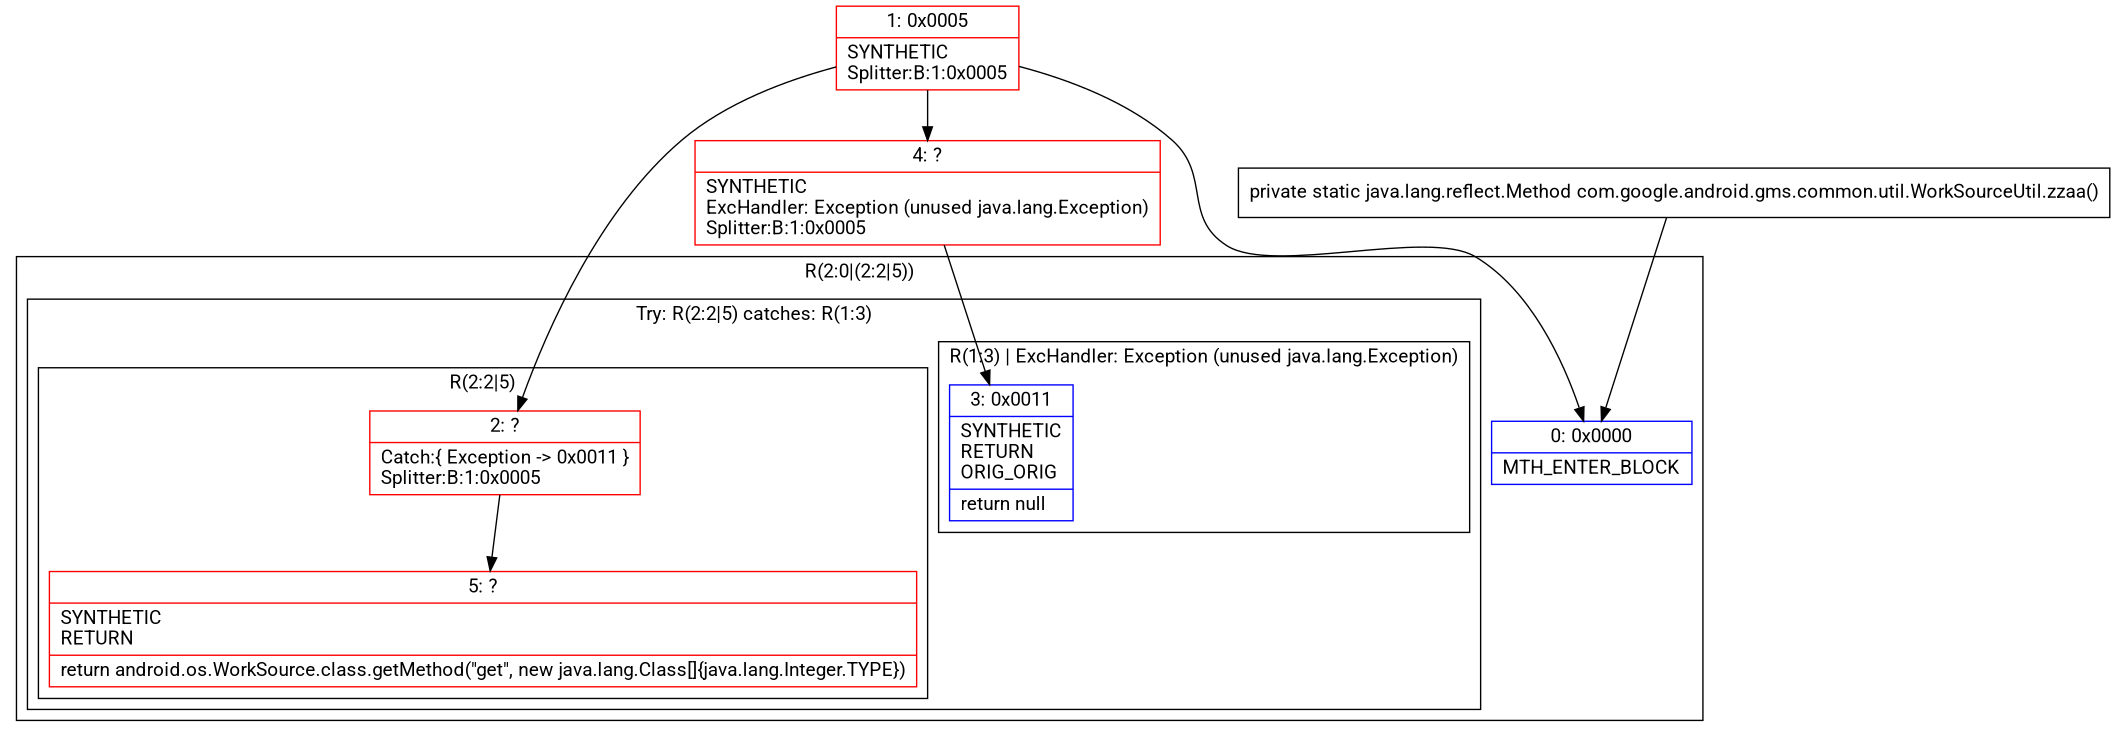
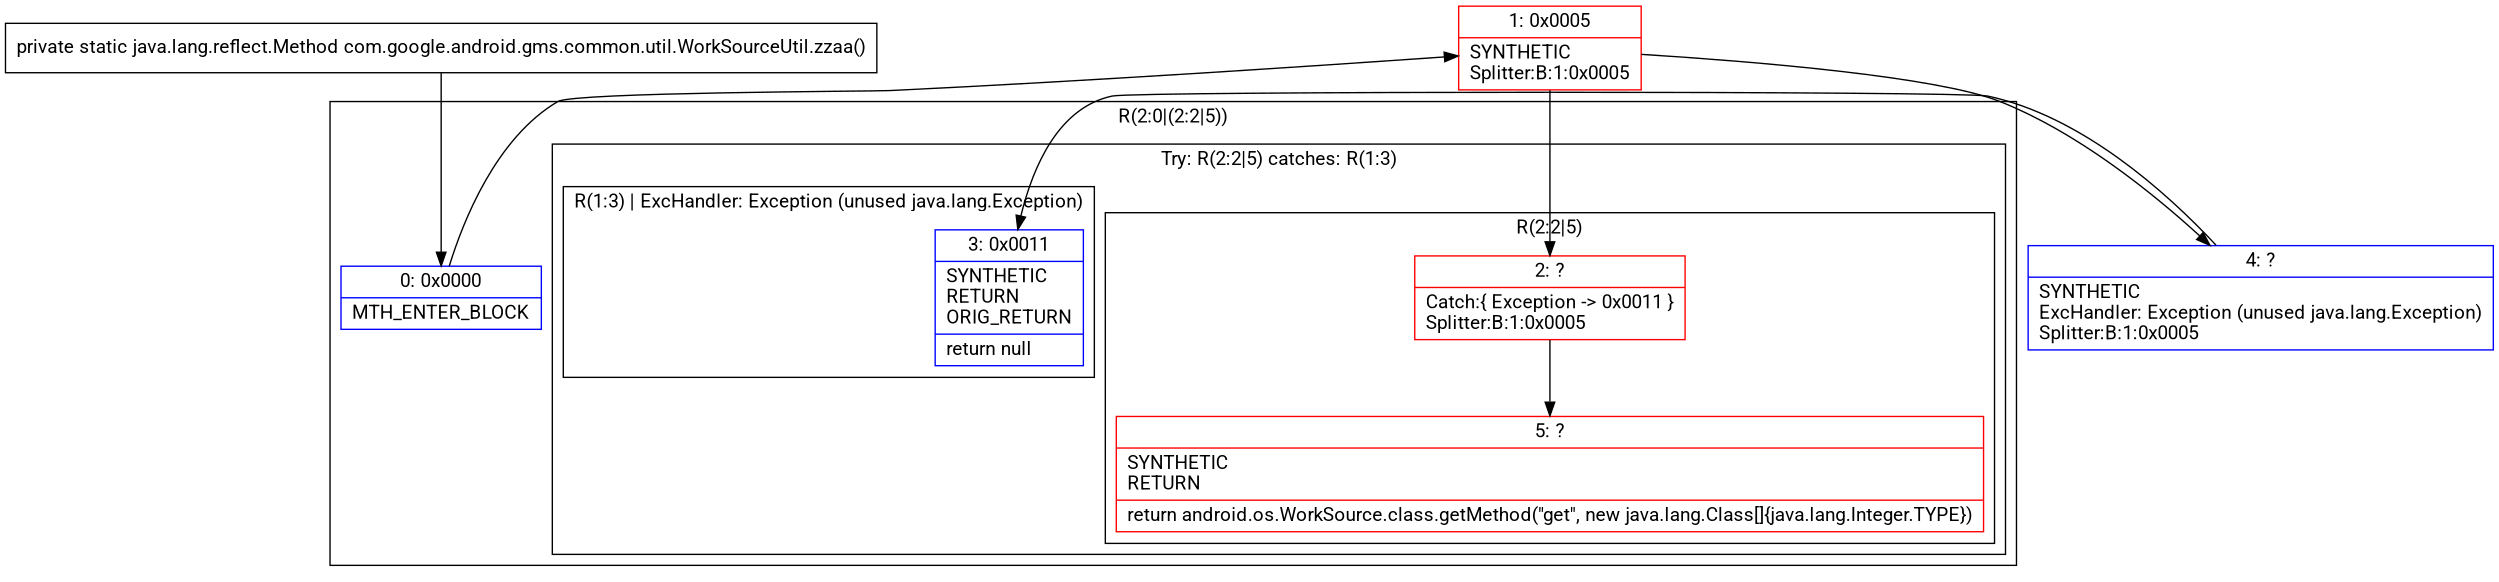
  digraph {
    fontname=Roboto
    node [color=red fontname=Roboto shape=record]
    edge [fontname=Roboto]
    n1 [label="{2\:\ ?|Catch:\{ Exception \-\> 0x0011 \}\lSplitter:B:1:0x0005\l}"]
    n2 [label="{5\:\ ?|SYNTHETIC\lRETURN\l|return android.os.WorkSource.class.getMethod(\"get\", new java.lang.Class[]\{java.lang.Integer.TYPE\})\l}"]
-   n3 [color=blue label="{3\:\ 0x0011|SYNTHETIC\lRETURN\lORIG_ORIG\l|return null\l}"]
+   n3 [color=blue label="{3\:\ 0x0011|SYNTHETIC\lRETURN\lORIG_RETURN\l|return null\l}"]
    n4 [color=blue label="{0\:\ 0x0000|MTH_ENTER_BLOCK\l}"]
    n5 [label="{1\:\ 0x0005|SYNTHETIC\lSplitter:B:1:0x0005\l}"]
-   n6 [label="{4\:\ ?|SYNTHETIC\lExcHandler: Exception (unused java.lang.Exception)\lSplitter:B:1:0x0005\l}"]
+   n6 [color=blue label="{4\:\ ?|SYNTHETIC\lExcHandler: Exception (unused java.lang.Exception)\lSplitter:B:1:0x0005\l}"]
    n7 [label="{private static java.lang.reflect.Method com.google.android.gms.common.util.WorkSourceUtil.zzaa() }" color=""]
    subgraph cluster_1 {
      label="R(2:0|(2:2|5))"
      n4
      subgraph cluster_2 {
        label="Try: R(2:2|5) catches: R(1:3)"
        subgraph cluster_3 {
          label="R(2:2|5)"
          n1
          n2
        }
        subgraph cluster_4 {
          label="R(1:3) | ExcHandler: Exception (unused java.lang.Exception)\l"
          n3
        }
      }
    }
    subgraph cluster_5 {
      label="R(1:3) | ExcHandler: Exception (unused java.lang.Exception)\l"
    }
    n1 -> n2
-   n5 -> n4
+   n4 -> n5
    n5 -> n1
    n5 -> n6
    n6 -> n3
    n7 -> n4
  }
